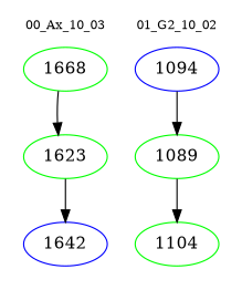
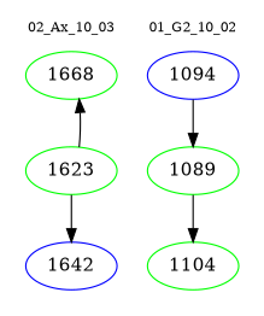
  digraph {
    node [color=green]
    edge [color=black]
    n1 [label=1668]
    n2 [label=1623]
    n3 [color=blue label=1642]
    n4 [color=blue label=1094]
    n5 [label=1089]
    n6 [label=1104]
    subgraph cluster_1 {
      color=white
      fontsize=10
-     label="00_Ax_10_03"
+     label="02_Ax_10_03"
      n1
      n2
      n3
    }
    subgraph cluster_2 {
      color=white
      fontsize=10
      label="01_G2_10_02"
      n4
      n5
      n6
    }
-   n1 -> n2
+   n2 -> n1
    n2 -> n3
    n4 -> n5
    n5 -> n6
  }
